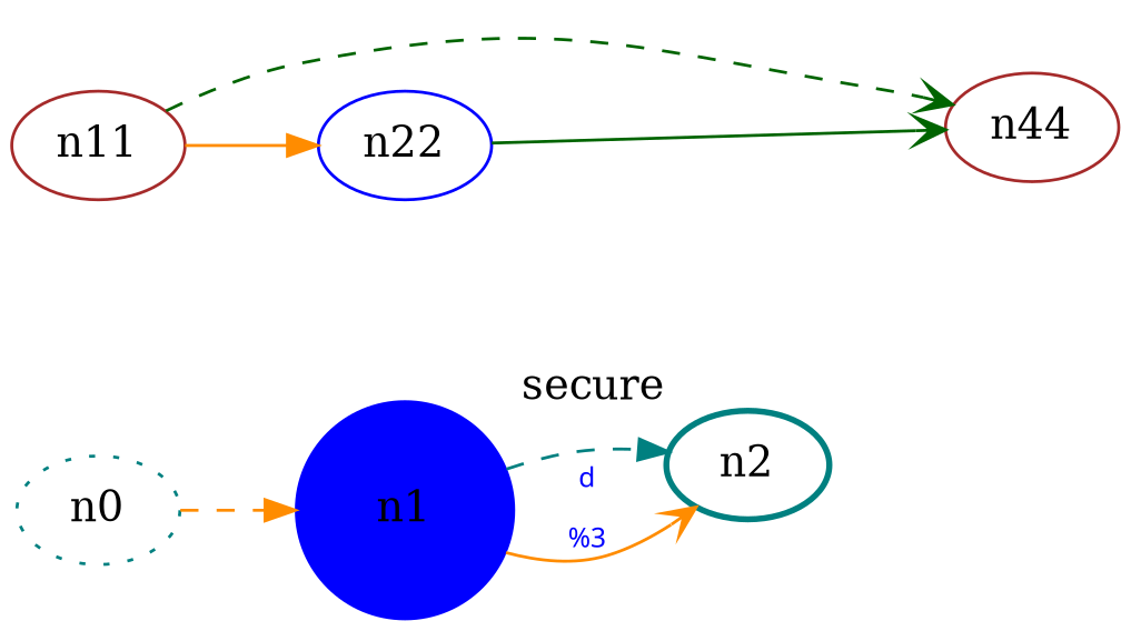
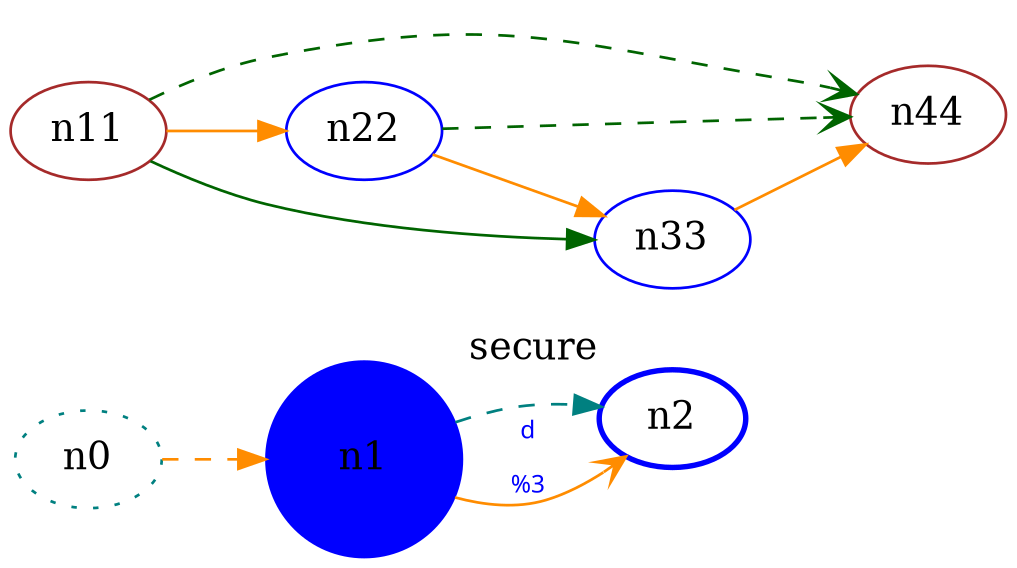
  digraph {
    fontcolor=blue
    rankdir=LR
    node [color=blue]
    edge [arrowhead=normal color=darkorange]
    n0 [color=teal fillcolor="#123456" style=dotted]
    n1 [height=1 style=filled width=1]
-   n2 [color=teal style=bold xlabel=secure]
+   n2 [style=bold xlabel=secure]
    n11 [color=brown]
    n44 [color=brown]
    n22
+   n33
    n0 -> n1 [style=dashed]
    n1 -> n2 [color=teal style=dashed]
    n1 -> n2 [arrowhead=vee fontcolor=blue fontname="comic sans" fontsize=9 label="d\n\l\G"]
    n11 -> n44 [arrowhead=vee color=darkgreen style=dashed]
    n11 -> n22
-   n22 -> n44 [arrowhead=vee color=darkgreen]
+   n11 -> n33 [color=darkgreen]
+   n22 -> n44 [arrowhead=vee color=darkgreen style=dashed]
+   n22 -> n33
+   n33 -> n44
  }
